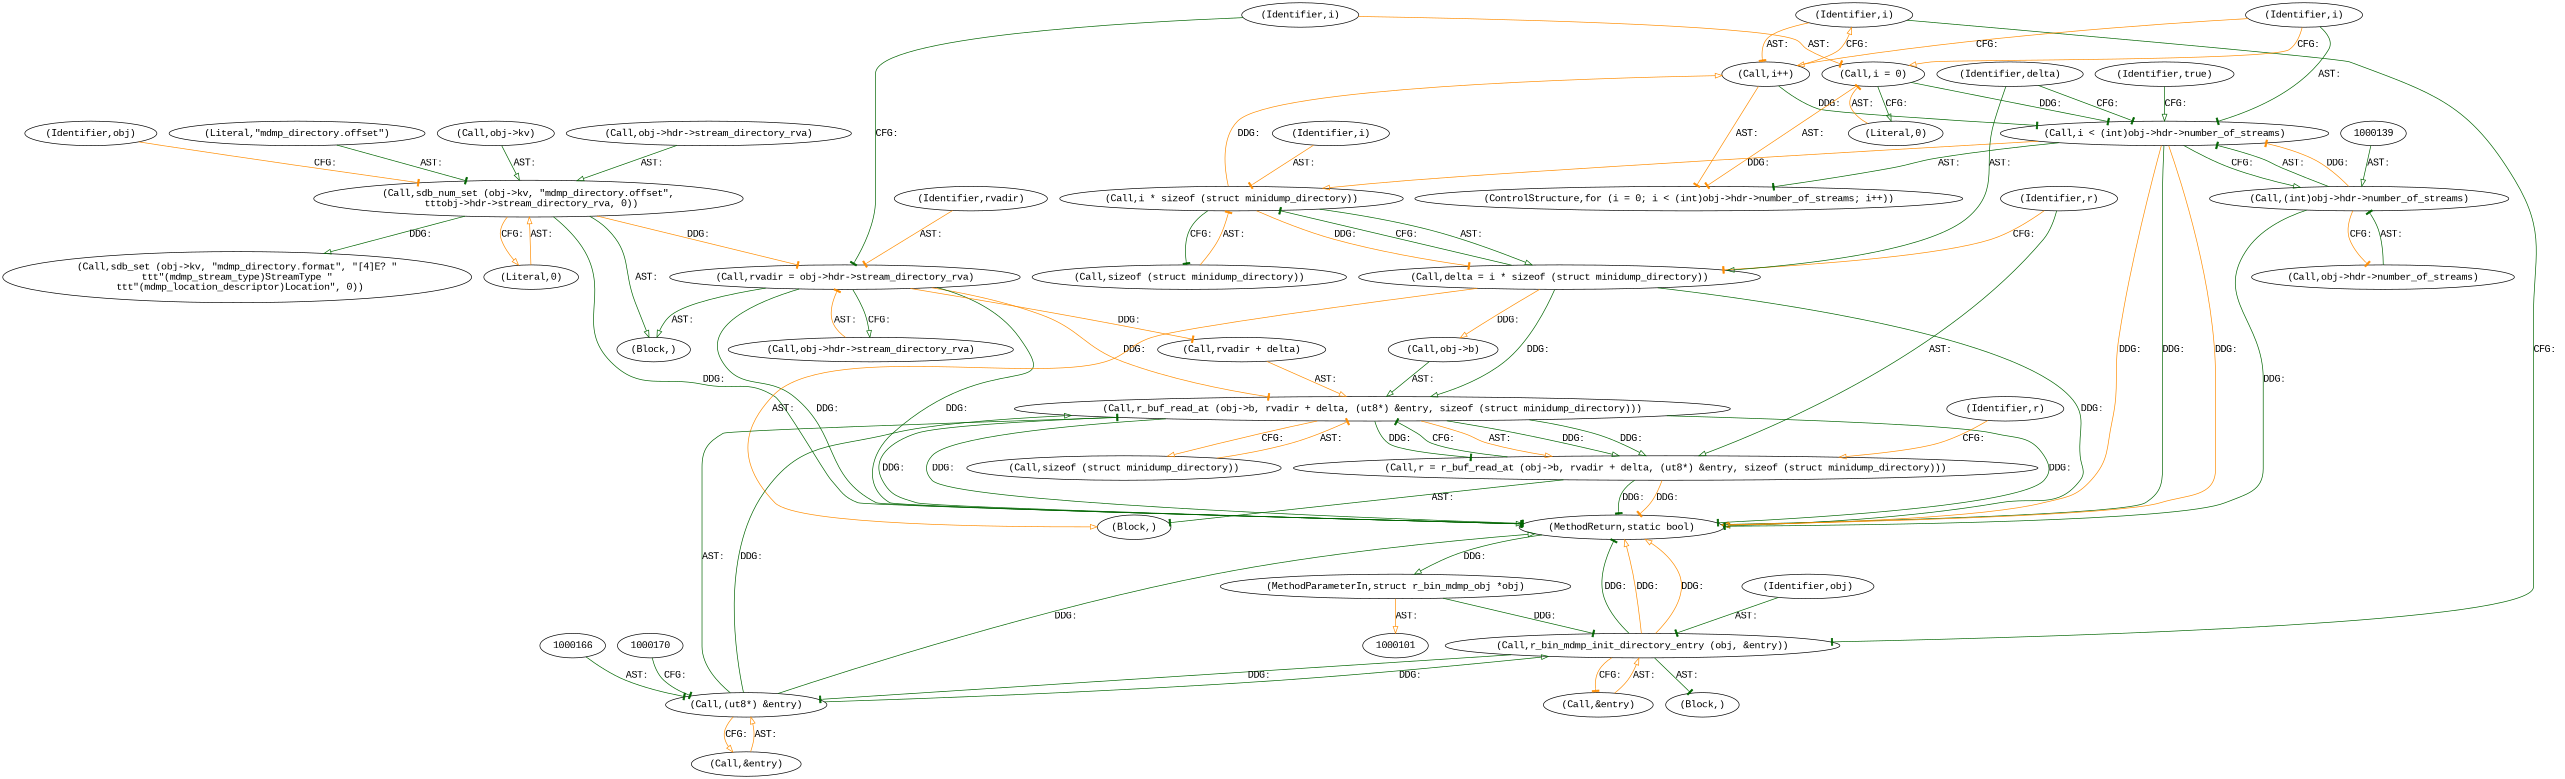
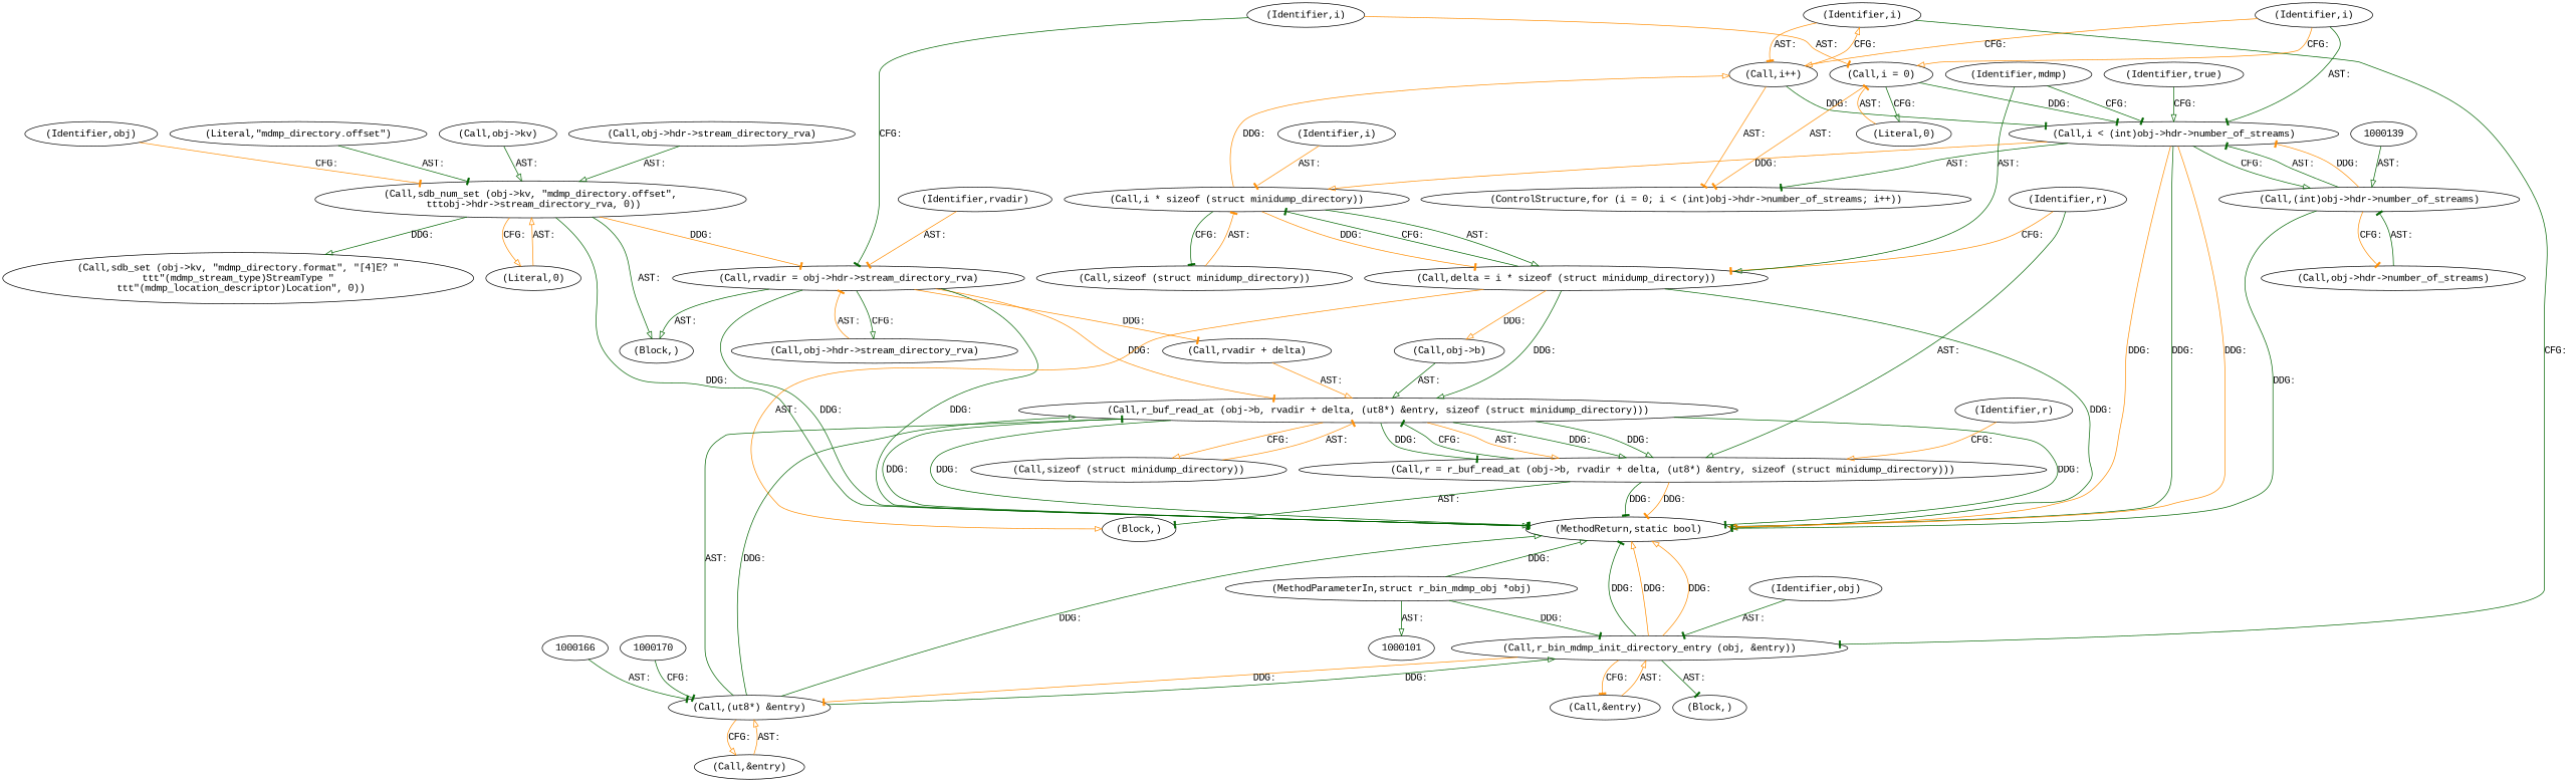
  digraph {
    fontname="Liberation Mono"
    node [fontname="Liberation Mono"]
    edge [arrowhead=tee color=darkgreen fontname="Liberation Mono"]
    n1 [label="(Call,r_buf_read_at (obj->b, rvadir + delta, (ut8*) &entry, sizeof (struct minidump_directory)))"]
    n2 [label="(Call,r = r_buf_read_at (obj->b, rvadir + delta, (ut8*) &entry, sizeof (struct minidump_directory)))"]
    n3 [label="(MethodReturn,static bool)"]
    n4 [label="(Call,sizeof (struct minidump_directory))"]
    n5 [label="(Block,)"]
    n6 [label="(Call,rvadir = obj->hdr->stream_directory_rva)"]
    n7 [label="(Block,)"]
    n8 [label="(Call,rvadir + delta)"]
    n9 [label="(Call,obj->hdr->stream_directory_rva)"]
    n10 [label="(Call,sdb_num_set (obj->kv, \"mdmp_directory.offset\",\n \t\t\tobj->hdr->stream_directory_rva, 0))"]
    n11 [label="(Literal,0)"]
    n12 [label="(Call,sdb_set (obj->kv, \"mdmp_directory.format\", \"[4]E? \"\n\t\t\t\"(mdmp_stream_type)StreamType \"\n \t\t\t\"(mdmp_location_descriptor)Location\", 0))"]
    n13 [label="(Call,delta = i * sizeof (struct minidump_directory))"]
    n14 [label="(Call,i * sizeof (struct minidump_directory))"]
    n15 [label="(Call,obj->b)"]
    n16 [label="(Call,i++)"]
    n17 [label="(Call,sizeof (struct minidump_directory))"]
    n18 [label="(Call,i < (int)obj->hdr->number_of_streams)"]
    n19 [label="(ControlStructure,for (i = 0; i < (int)obj->hdr->number_of_streams; i++))"]
    n20 [label="(Identifier,i)"]
    n21 [label="(Call,(int)obj->hdr->number_of_streams)"]
    n22 [label="(Call,obj->hdr->number_of_streams)"]
    n23 [label="(Call,i = 0)"]
    n24 [label="(Literal,0)"]
    n25 [label="(Call,r_bin_mdmp_init_directory_entry (obj, &entry))"]
    n26 [label="(Call,(ut8*) &entry)"]
    n27 [label="(Call,&entry)"]
    n28 [label="(Call,&entry)"]
    n29 [label="(Block,)"]
    n30 [label="(MethodParameterIn,struct r_bin_mdmp_obj *obj)"]
    1000101
    n32 [label="(Literal,\"mdmp_directory.offset\")"]
    n33 [label="(Identifier,rvadir)"]
    n34 [label="(Identifier,r)"]
    n35 [label="(Identifier,true)"]
    n36 [label="(Call,obj->kv)"]
    n37 [label="(Identifier,r)"]
    n38 [label="(Identifier,obj)"]
    n39 [label="(Identifier,i)"]
-   n40 [label="(Identifier,delta)"]
+   n40 [label="(Identifier,mdmp)"]
    n41 [label="(Call,obj->hdr->stream_directory_rva)"]
    n42 [label="(Identifier,obj)"]
    n43 [label="(Identifier,i)"]
    n44 [label="(Identifier,i)"]
    1000139
    1000166
    1000170
    n1 -> n2 [arrowhead=onormal color=darkorange label="AST: "]
    n1 -> n2 [arrowhead=onormal label="DDG: "]
    n1 -> n2 [arrowhead=onormal label="DDG: "]
    n1 -> n2 [label="DDG: "]
    n1 -> n3 [label="DDG: "]
    n1 -> n3 [label="DDG: "]
    n1 -> n3 [label="DDG: "]
    n1 -> n4 [arrowhead=onormal color=darkorange label="CFG: "]
    n2 -> n1 [label="CFG: "]
    n2 -> n3 [label="DDG: "]
    n2 -> n3 [color=darkorange label="DDG: "]
    n2 -> n5 [label="AST: "]
    n4 -> n1 [color=darkorange label="AST: "]
    n6 -> n1 [color=darkorange label="DDG: "]
    n6 -> n3 [label="DDG: "]
    n6 -> n3 [label="DDG: "]
    n6 -> n7 [arrowhead=onormal label="AST: "]
    n6 -> n8 [color=darkorange label="DDG: "]
    n6 -> n9 [arrowhead=onormal label="CFG: "]
    n8 -> n1 [arrowhead=onormal color=darkorange label="AST: "]
    n9 -> n6 [color=darkorange label="AST: "]
    n10 -> n3 [arrowhead=onormal label="DDG: "]
    n10 -> n6 [color=darkorange label="DDG: "]
    n10 -> n7 [arrowhead=onormal label="AST: "]
    n10 -> n11 [arrowhead=onormal color=darkorange label="CFG: "]
    n10 -> n12 [arrowhead=onormal label="DDG: "]
    n11 -> n10 [arrowhead=onormal color=darkorange label="AST: "]
    n13 -> n1 [arrowhead=onormal label="DDG: "]
    n13 -> n3 [arrowhead=onormal label="DDG: "]
    n13 -> n5 [arrowhead=onormal color=darkorange label="AST: "]
    n13 -> n14 [label="CFG: "]
    n13 -> n15 [arrowhead=onormal color=darkorange label="DDG: "]
    n14 -> n13 [arrowhead=onormal label="AST: "]
    n14 -> n13 [color=darkorange label="DDG: "]
    n14 -> n16 [arrowhead=onormal color=darkorange label="DDG: "]
    n14 -> n17 [label="CFG: "]
    n15 -> n1 [arrowhead=onormal label="AST: "]
    n16 -> n18 [label="DDG: "]
    n16 -> n19 [color=darkorange label="AST: "]
    n16 -> n20 [arrowhead=onormal color=darkorange label="CFG: "]
    n17 -> n14 [color=darkorange label="AST: "]
    n18 -> n3 [arrowhead=onormal label="DDG: "]
    n18 -> n3 [arrowhead=onormal color=darkorange label="DDG: "]
    n18 -> n3 [arrowhead=onormal color=darkorange label="DDG: "]
    n18 -> n14 [arrowhead=onormal color=darkorange label="DDG: "]
    n18 -> n19 [label="AST: "]
    n18 -> n21 [arrowhead=onormal label="CFG: "]
    n20 -> n16 [color=darkorange label="AST: "]
    n20 -> n25 [label="CFG: "]
    n21 -> n3 [label="DDG: "]
    n21 -> n18 [label="AST: "]
    n21 -> n18 [color=darkorange label="DDG: "]
    n21 -> n22 [color=darkorange label="CFG: "]
    n22 -> n21 [label="AST: "]
    n23 -> n18 [label="DDG: "]
    n23 -> n19 [color=darkorange label="AST: "]
    n23 -> n24 [arrowhead=onormal label="CFG: "]
    n24 -> n23 [color=darkorange label="AST: "]
    n25 -> n3 [arrowhead=onormal color=darkorange label="DDG: "]
    n25 -> n3 [label="DDG: "]
    n25 -> n3 [arrowhead=onormal color=darkorange label="DDG: "]
-   n25 -> n26 [label="DDG: "]
+   n25 -> n26 [color=darkorange label="DDG: "]
    n25 -> n28 [color=darkorange label="CFG: "]
    n25 -> n29 [label="AST: "]
    n26 -> n1 [label="AST: "]
    n26 -> n1 [arrowhead=onormal label="DDG: "]
    n26 -> n3 [arrowhead=onormal label="DDG: "]
    n26 -> n25 [arrowhead=onormal label="DDG: "]
    n26 -> n27 [arrowhead=onormal color=darkorange label="CFG: "]
    n27 -> n26 [arrowhead=onormal color=darkorange label="AST: "]
    n28 -> n25 [arrowhead=onormal color=darkorange label="AST: "]
-   n3 -> n30 [arrowhead=onormal label="DDG: "]
+   n30 -> n3 [arrowhead=onormal label="DDG: "]
    n30 -> n25 [label="DDG: "]
-   n30 -> 1000101 [arrowhead=onormal color=darkorange label="AST: "]
+   n30 -> 1000101 [arrowhead=onormal label="AST: "]
    n32 -> n10 [label="AST: "]
    n33 -> n6 [color=darkorange label="AST: "]
    n34 -> n2 [arrowhead=onormal label="AST: "]
    n34 -> n13 [color=darkorange label="CFG: "]
    n35 -> n18 [arrowhead=onormal label="CFG: "]
    n36 -> n10 [arrowhead=onormal label="AST: "]
    n37 -> n2 [arrowhead=onormal color=darkorange label="CFG: "]
    n38 -> n25 [label="AST: "]
    n39 -> n16 [arrowhead=onormal color=darkorange label="CFG: "]
    n39 -> n18 [label="AST: "]
    n39 -> n23 [arrowhead=onormal color=darkorange label="CFG: "]
    n40 -> n13 [arrowhead=onormal label="AST: "]
    n40 -> n18 [label="CFG: "]
    n41 -> n10 [arrowhead=onormal label="AST: "]
    n42 -> n10 [color=darkorange label="CFG: "]
    n43 -> n14 [color=darkorange label="AST: "]
    n44 -> n6 [label="CFG: "]
    n44 -> n23 [color=darkorange label="AST: "]
    1000139 -> n21 [arrowhead=onormal label="AST: "]
    1000166 -> n26 [label="AST: "]
    1000170 -> n26 [label="CFG: "]
  }
